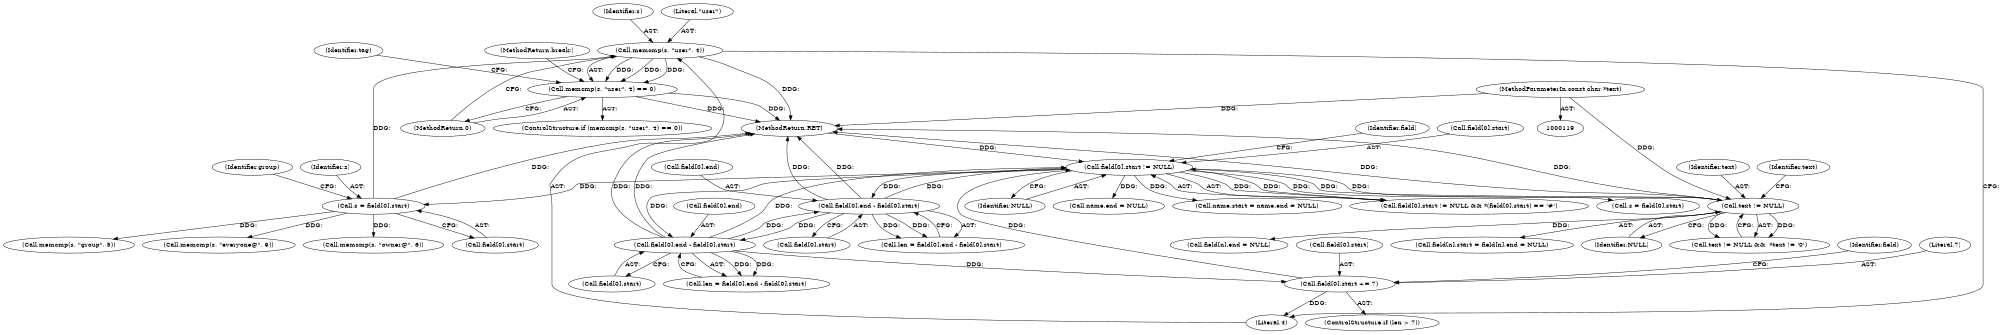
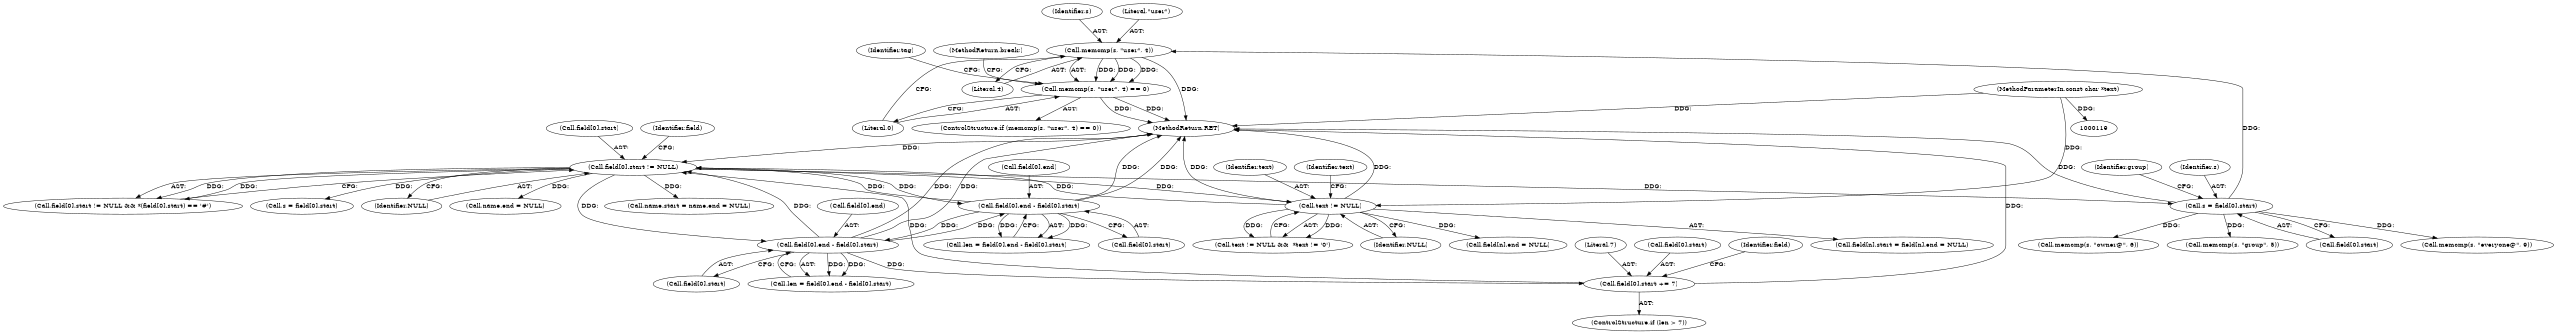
  digraph {
    n1 [label="(Call,memcmp(s, \"user\", 4))"]
    n2 [label="(Call,memcmp(s, \"user\", 4) == 0)"]
    n3 [label="(MethodReturn,RET)"]
    n4 [label="(Literal,4)"]
-   n5 [label="(MethodReturn,0)"]
+   n5 [label="(Literal,0)"]
    n6 [label="(ControlStructure,if (memcmp(s, \"user\", 4) == 0))"]
    n7 [label="(Call,field[0].start != NULL)"]
    n8 [label="(Call,s = field[0].start)"]
    n9 [label="(Call,field[0].start)"]
    n10 [label="(Call,memcmp(s, \"group\", 5))"]
    n11 [label="(Call,memcmp(s, \"everyone@\", 9))"]
    n12 [label="(Call,memcmp(s, \"owner@\", 6))"]
    n13 [label="(Call,field[0].end - field[0].start)"]
    n14 [label="(Call,field[0].end - field[0].start)"]
    n15 [label="(Call,text != NULL)"]
    n16 [label="(Identifier,NULL)"]
    n17 [label="(Call,name.end = NULL)"]
    n18 [label="(Call,name.start = name.end = NULL)"]
    n19 [label="(Call,field[0].start != NULL && *(field[0].start) == '#')"]
    n20 [label="(Call,s = field[0].start)"]
    n21 [label="(Call,field[0].start)"]
    n22 [label="(Call,len = field[0].end - field[0].start)"]
    n23 [label="(Call,field[0].start += 7)"]
    n24 [label="(Call,field[0].start)"]
    n25 [label="(Call,len = field[0].end - field[0].start)"]
    n26 [label="(Call,text != NULL &&  *text != '\0')"]
    n27 [label="(Identifier,NULL)"]
    n28 [label="(Call,field[n].end = NULL)"]
    n29 [label="(Call,field[n].start = field[n].end = NULL)"]
    n30 [label="(ControlStructure,if (len > 7))"]
    n31 [label="(Literal,7)"]
    n32 [label="(MethodParameterIn,const char *text)"]
    1000119
    n34 [label="(Call,field[0].start)"]
    n35 [label="(Identifier,tag)"]
    n36 [label="(Call,field[0].start)"]
    n37 [label="(Identifier,group)"]
    n38 [label="(Call,field[0].end)"]
    n39 [label="(Identifier,field)"]
    n40 [label="(Identifier,field)"]
    n41 [label="(Identifier,text)"]
    n42 [label="(Call,field[0].end)"]
    n43 [label="(Identifier,s)"]
    n44 [label="(Identifier,text)"]
    n45 [label="(MethodReturn,break;)"]
    n46 [label="(Literal,\"user\")"]
    n47 [label="(Identifier,s)"]
    n1 -> n2 [label="AST: "]
    n1 -> n2 [label="DDG: "]
    n1 -> n2 [label="DDG: "]
    n1 -> n2 [label="DDG: "]
    n1 -> n3 [label="DDG: "]
    n1 -> n4 [label="CFG: "]
    n2 -> n3 [label="DDG: "]
    n2 -> n3 [label="DDG: "]
    n2 -> n5 [label="CFG: "]
    n2 -> n6 [label="AST: "]
    n3 -> n7 [label="DDG: "]
    n4 -> n1 [label="AST: "]
    n5 -> n1 [label="CFG: "]
    n5 -> n2 [label="AST: "]
    n7 -> n8 [label="DDG: "]
    n7 -> n13 [label="DDG: "]
    n7 -> n14 [label="DDG: "]
    n7 -> n15 [label="DDG: "]
    n7 -> n16 [label="CFG: "]
    n7 -> n17 [label="DDG: "]
    n7 -> n18 [label="DDG: "]
    n7 -> n19 [label="AST: "]
    n7 -> n19 [label="DDG: "]
    n7 -> n19 [label="DDG: "]
    n7 -> n20 [label="DDG: "]
    n8 -> n1 [label="DDG: "]
    n8 -> n3 [label="DDG: "]
    n8 -> n9 [label="CFG: "]
    n8 -> n10 [label="DDG: "]
    n8 -> n11 [label="DDG: "]
    n8 -> n12 [label="DDG: "]
    n9 -> n8 [label="AST: "]
    n13 -> n3 [label="DDG: "]
    n13 -> n3 [label="DDG: "]
    n13 -> n7 [label="DDG: "]
    n13 -> n14 [label="DDG: "]
    n13 -> n21 [label="CFG: "]
    n13 -> n22 [label="AST: "]
    n13 -> n22 [label="DDG: "]
    n13 -> n22 [label="DDG: "]
    n14 -> n3 [label="DDG: "]
    n14 -> n3 [label="DDG: "]
    n14 -> n7 [label="DDG: "]
    n14 -> n13 [label="DDG: "]
    n14 -> n23 [label="DDG: "]
    n14 -> n24 [label="CFG: "]
    n14 -> n25 [label="AST: "]
    n14 -> n25 [label="DDG: "]
    n14 -> n25 [label="DDG: "]
    n15 -> n3 [label="DDG: "]
    n15 -> n3 [label="DDG: "]
    n15 -> n7 [label="DDG: "]
    n15 -> n26 [label="AST: "]
    n15 -> n26 [label="DDG: "]
    n15 -> n26 [label="DDG: "]
    n15 -> n27 [label="CFG: "]
    n15 -> n28 [label="DDG: "]
    n15 -> n29 [label="AST: "]
    n16 -> n7 [label="AST: "]
-   n19 -> n7 [label="AST: "]
+   n19 -> n7 [label="CFG: "]
    n21 -> n13 [label="AST: "]
    n22 -> n13 [label="CFG: "]
-   n23 -> n4 [label="DDG: "]
+   n23 -> n3 [label="DDG: "]
    n23 -> n7 [label="DDG: "]
    n23 -> n30 [label="AST: "]
    n24 -> n14 [label="AST: "]
    n25 -> n14 [label="CFG: "]
    n26 -> n15 [label="CFG: "]
    n27 -> n15 [label="AST: "]
    n31 -> n23 [label="AST: "]
    n32 -> n3 [label="DDG: "]
    n32 -> n15 [label="DDG: "]
-   n32 -> 1000119 [label="AST: "]
+   n32 -> 1000119 [label="DDG: "]
    n34 -> n7 [label="AST: "]
    n35 -> n2 [label="CFG: "]
    n36 -> n23 [label="AST: "]
    n37 -> n8 [label="CFG: "]
    n38 -> n13 [label="AST: "]
    n39 -> n23 [label="CFG: "]
    n40 -> n7 [label="CFG: "]
    n41 -> n15 [label="AST: "]
    n42 -> n14 [label="AST: "]
    n43 -> n1 [label="AST: "]
    n44 -> n15 [label="CFG: "]
    n45 -> n2 [label="CFG: "]
    n46 -> n1 [label="AST: "]
    n47 -> n8 [label="AST: "]
  }
